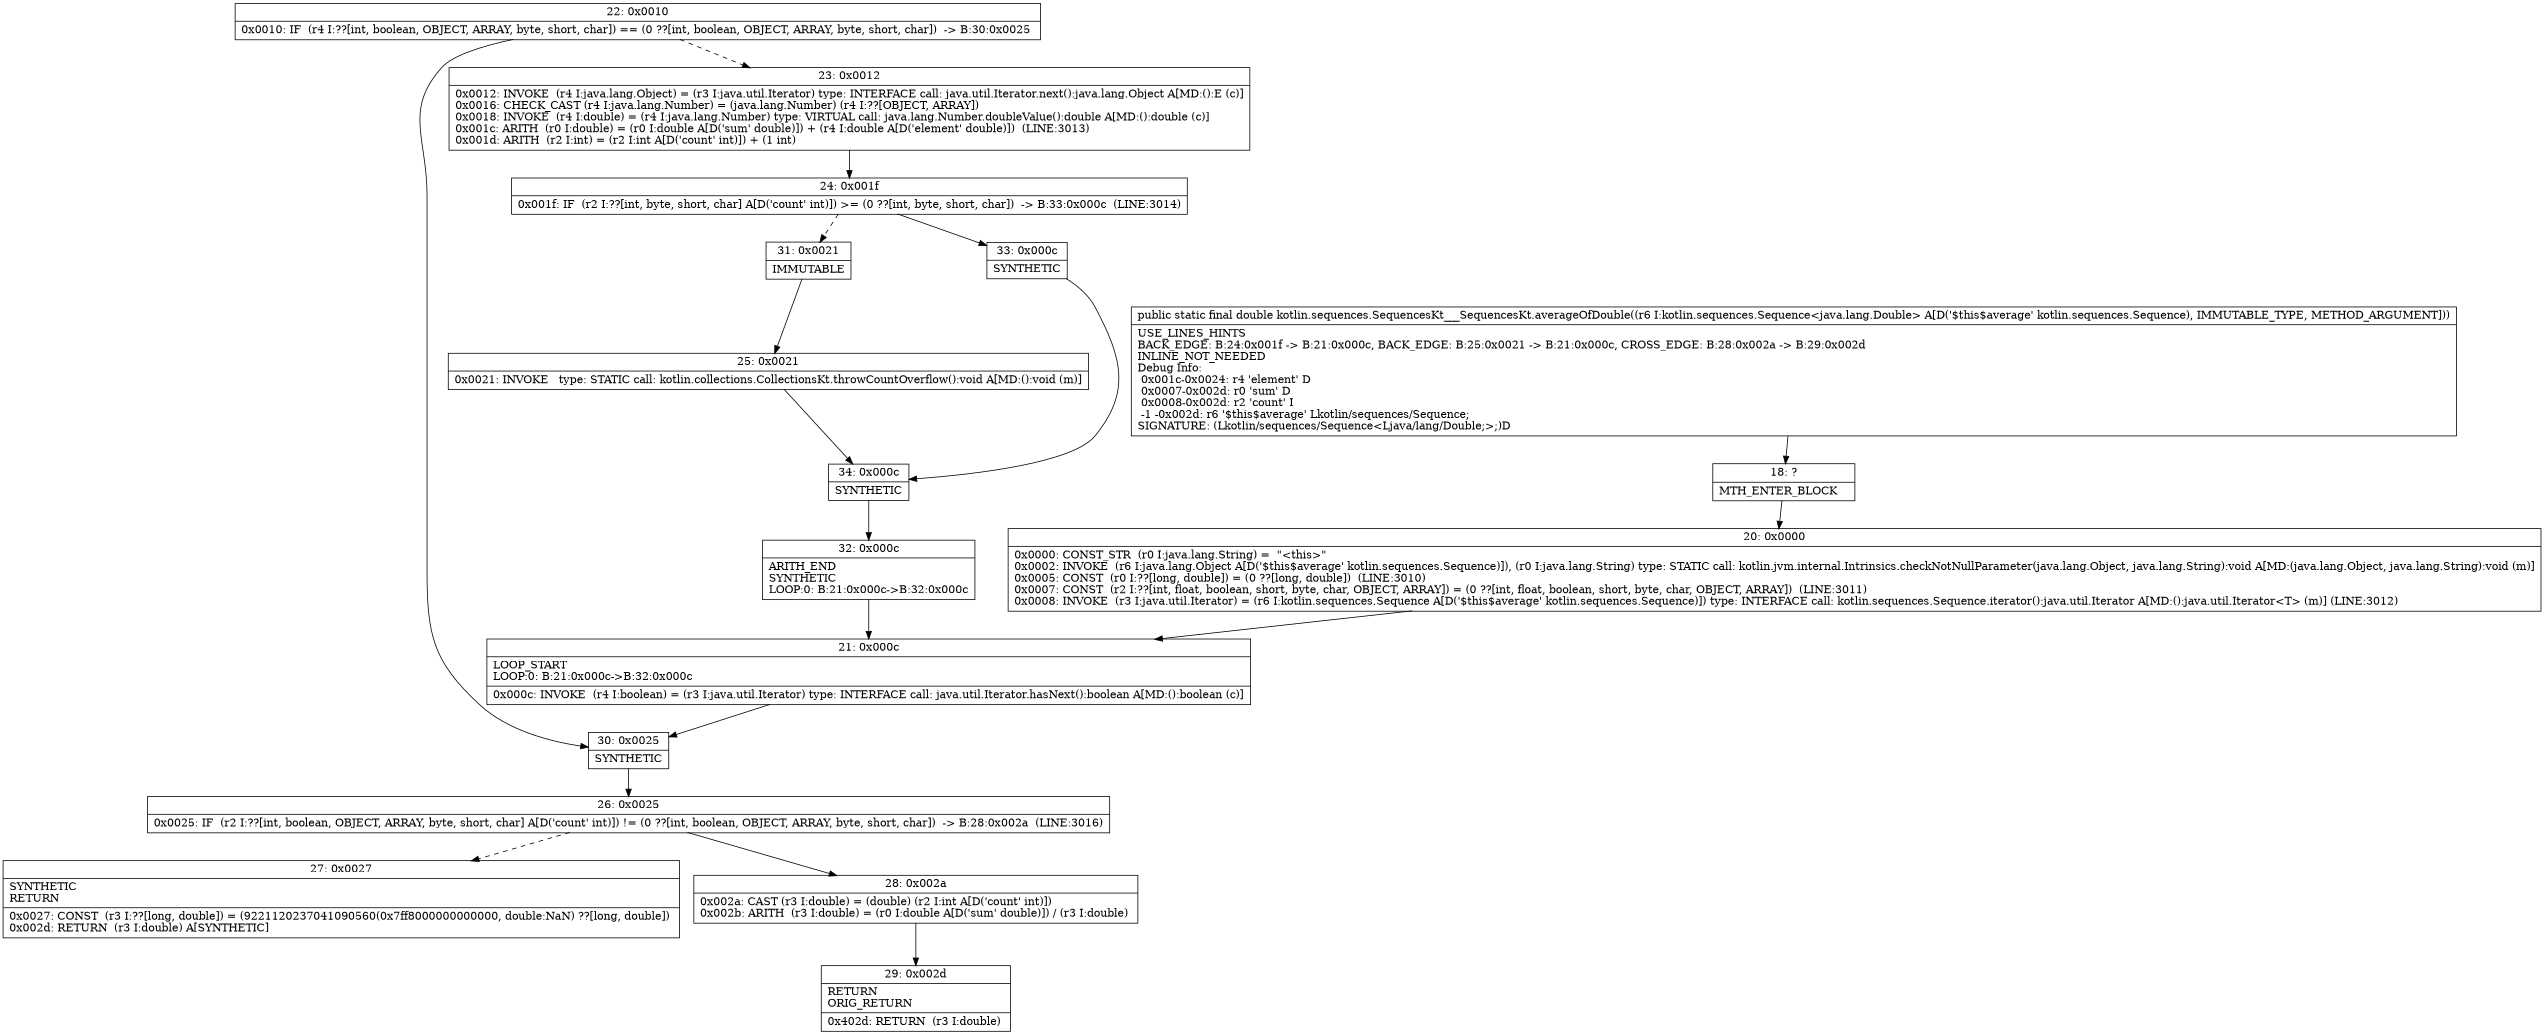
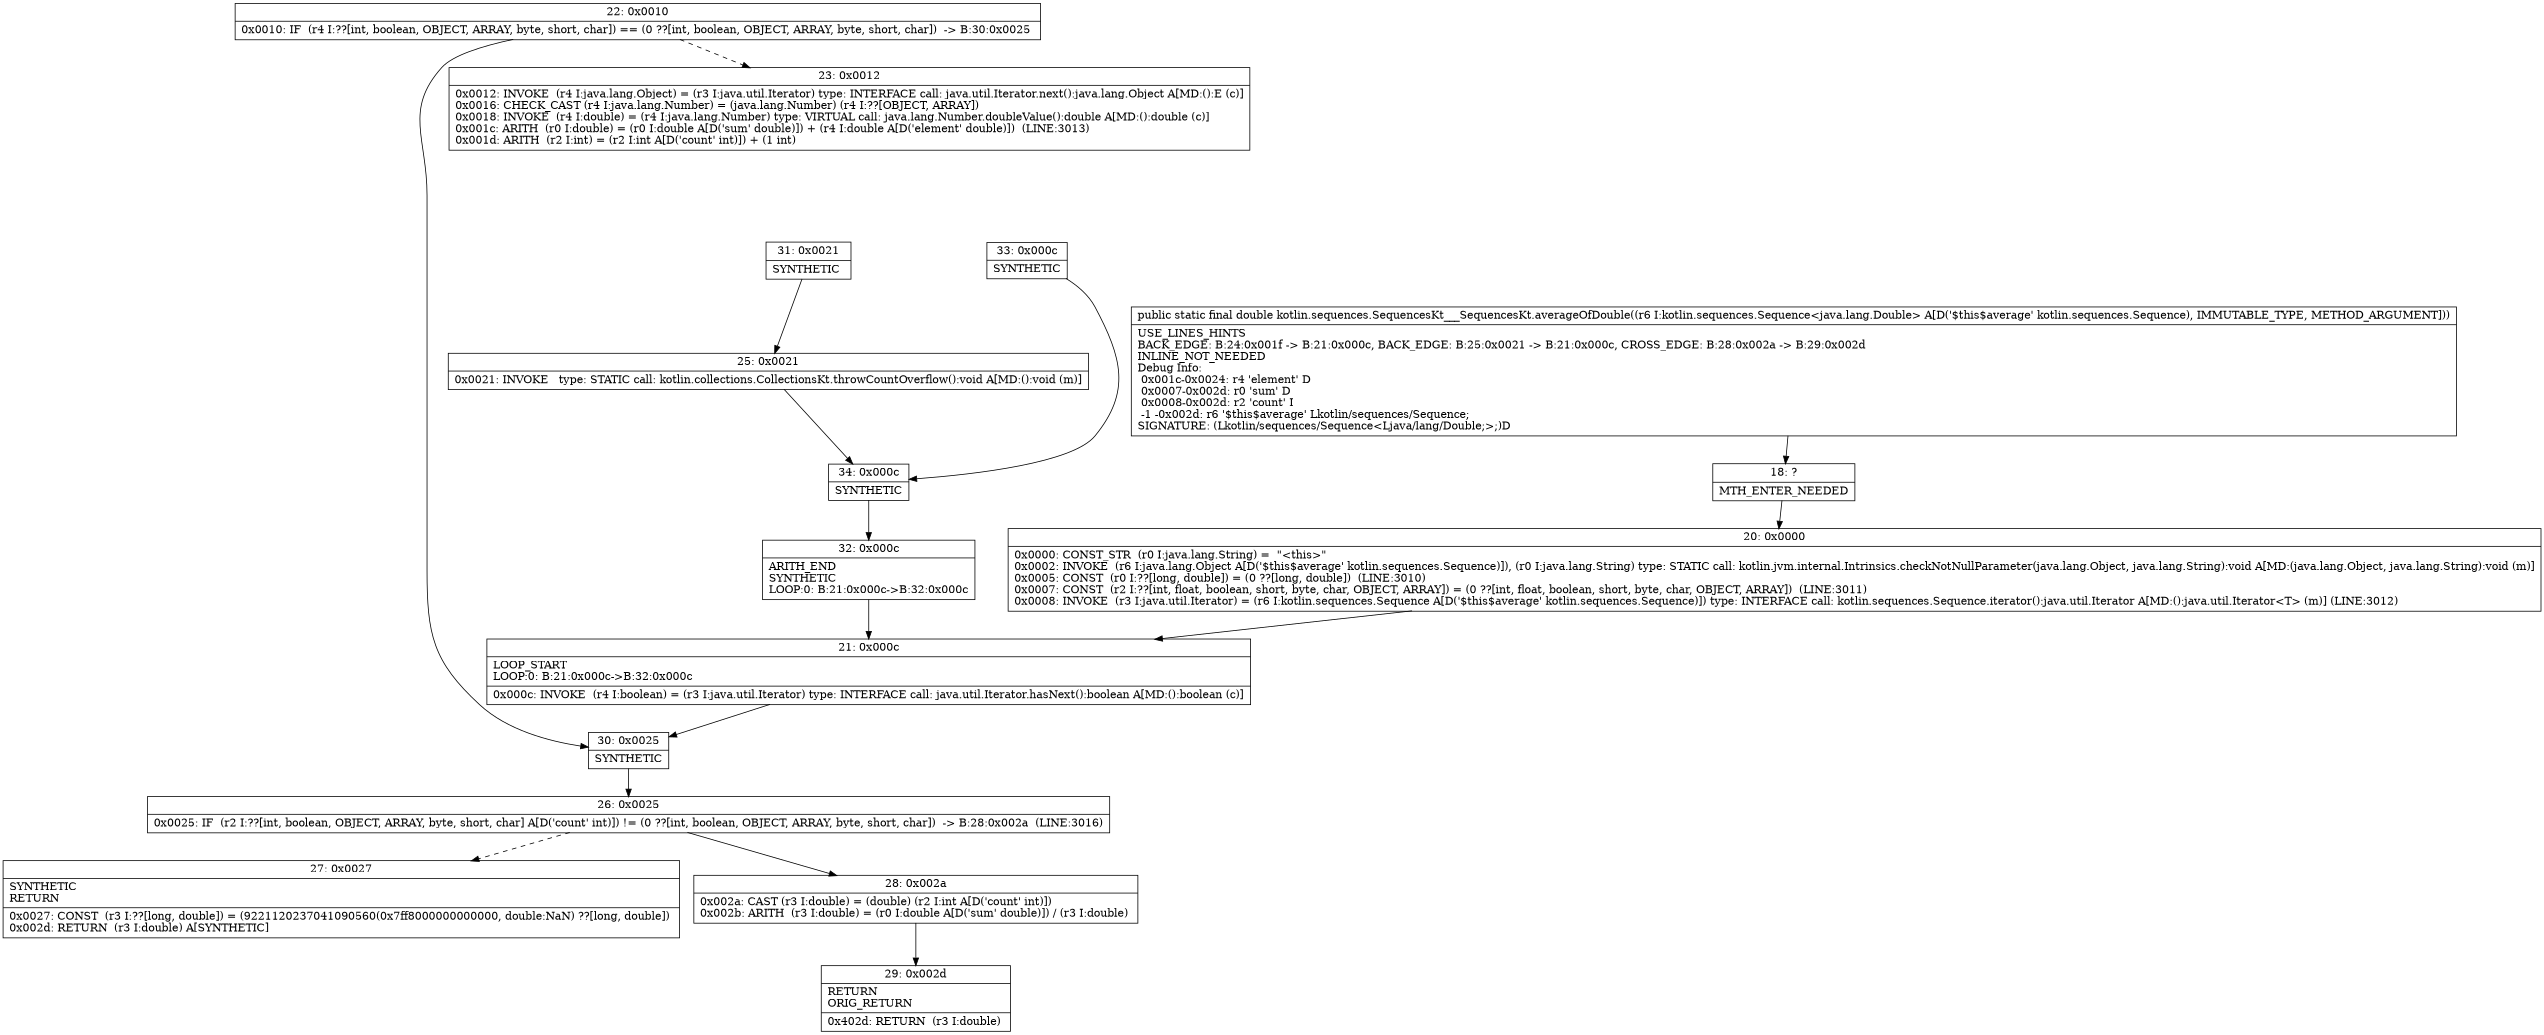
  digraph {
    node [shape=record]
-   n1 [label="{18\:\ ?|MTH_ENTER_BLOCK\l}"]
+   n1 [label="{18\:\ ?|MTH_ENTER_NEEDED\l}"]
    n2 [label="{20\:\ 0x0000|0x0000: CONST_STR  (r0 I:java.lang.String) =  \"\<this\>\" \l0x0002: INVOKE  (r6 I:java.lang.Object A[D('$this$average' kotlin.sequences.Sequence)]), (r0 I:java.lang.String) type: STATIC call: kotlin.jvm.internal.Intrinsics.checkNotNullParameter(java.lang.Object, java.lang.String):void A[MD:(java.lang.Object, java.lang.String):void (m)]\l0x0005: CONST  (r0 I:??[long, double]) = (0 ??[long, double])  (LINE:3010)\l0x0007: CONST  (r2 I:??[int, float, boolean, short, byte, char, OBJECT, ARRAY]) = (0 ??[int, float, boolean, short, byte, char, OBJECT, ARRAY])  (LINE:3011)\l0x0008: INVOKE  (r3 I:java.util.Iterator) = (r6 I:kotlin.sequences.Sequence A[D('$this$average' kotlin.sequences.Sequence)]) type: INTERFACE call: kotlin.sequences.Sequence.iterator():java.util.Iterator A[MD:():java.util.Iterator\<T\> (m)] (LINE:3012)\l}"]
    n3 [label="{21\:\ 0x000c|LOOP_START\lLOOP:0: B:21:0x000c\-\>B:32:0x000c\l|0x000c: INVOKE  (r4 I:boolean) = (r3 I:java.util.Iterator) type: INTERFACE call: java.util.Iterator.hasNext():boolean A[MD:():boolean (c)]\l}"]
    n4 [label="{30\:\ 0x0025|SYNTHETIC\l}"]
    n5 [label="{22\:\ 0x0010|0x0010: IF  (r4 I:??[int, boolean, OBJECT, ARRAY, byte, short, char]) == (0 ??[int, boolean, OBJECT, ARRAY, byte, short, char])  \-\> B:30:0x0025 \l}"]
    n6 [label="{23\:\ 0x0012|0x0012: INVOKE  (r4 I:java.lang.Object) = (r3 I:java.util.Iterator) type: INTERFACE call: java.util.Iterator.next():java.lang.Object A[MD:():E (c)]\l0x0016: CHECK_CAST (r4 I:java.lang.Number) = (java.lang.Number) (r4 I:??[OBJECT, ARRAY]) \l0x0018: INVOKE  (r4 I:double) = (r4 I:java.lang.Number) type: VIRTUAL call: java.lang.Number.doubleValue():double A[MD:():double (c)]\l0x001c: ARITH  (r0 I:double) = (r0 I:double A[D('sum' double)]) + (r4 I:double A[D('element' double)])  (LINE:3013)\l0x001d: ARITH  (r2 I:int) = (r2 I:int A[D('count' int)]) + (1 int) \l}"]
-   n7 [label="{24\:\ 0x001f|0x001f: IF  (r2 I:??[int, byte, short, char] A[D('count' int)]) \>= (0 ??[int, byte, short, char])  \-\> B:33:0x000c  (LINE:3014)\l}"]
    n8 [label="{26\:\ 0x0025|0x0025: IF  (r2 I:??[int, boolean, OBJECT, ARRAY, byte, short, char] A[D('count' int)]) != (0 ??[int, boolean, OBJECT, ARRAY, byte, short, char])  \-\> B:28:0x002a  (LINE:3016)\l}"]
-   n9 [label="{31\:\ 0x0021|IMMUTABLE\l}"]
+   n9 [label="{31\:\ 0x0021|SYNTHETIC\l}"]
    n10 [label="{33\:\ 0x000c|SYNTHETIC\l}"]
    n11 [label="{25\:\ 0x0021|0x0021: INVOKE   type: STATIC call: kotlin.collections.CollectionsKt.throwCountOverflow():void A[MD:():void (m)]\l}"]
    n12 [label="{34\:\ 0x000c|SYNTHETIC\l}"]
    n13 [label="{32\:\ 0x000c|ARITH_END\lSYNTHETIC\lLOOP:0: B:21:0x000c\-\>B:32:0x000c\l}"]
    n14 [label="{27\:\ 0x0027|SYNTHETIC\lRETURN\l|0x0027: CONST  (r3 I:??[long, double]) = (9221120237041090560(0x7ff8000000000000, double:NaN) ??[long, double]) \l0x002d: RETURN  (r3 I:double) A[SYNTHETIC]\l}"]
    n15 [label="{28\:\ 0x002a|0x002a: CAST (r3 I:double) = (double) (r2 I:int A[D('count' int)]) \l0x002b: ARITH  (r3 I:double) = (r0 I:double A[D('sum' double)]) \/ (r3 I:double) \l}"]
    n16 [label="{29\:\ 0x002d|RETURN\lORIG_RETURN\l|0x402d: RETURN  (r3 I:double) \l}"]
    n17 [label="{public static final double kotlin.sequences.SequencesKt___SequencesKt.averageOfDouble((r6 I:kotlin.sequences.Sequence\<java.lang.Double\> A[D('$this$average' kotlin.sequences.Sequence), IMMUTABLE_TYPE, METHOD_ARGUMENT]))  | USE_LINES_HINTS\lBACK_EDGE: B:24:0x001f \-\> B:21:0x000c, BACK_EDGE: B:25:0x0021 \-\> B:21:0x000c, CROSS_EDGE: B:28:0x002a \-\> B:29:0x002d\lINLINE_NOT_NEEDED\lDebug Info:\l  0x001c\-0x0024: r4 'element' D\l  0x0007\-0x002d: r0 'sum' D\l  0x0008\-0x002d: r2 'count' I\l  \-1 \-0x002d: r6 '$this$average' Lkotlin\/sequences\/Sequence;\lSIGNATURE: (Lkotlin\/sequences\/Sequence\<Ljava\/lang\/Double;\>;)D\l}"]
    n1 -> n2
    n2 -> n3
    n3 -> n4
    n4 -> n8
    n5 -> n4
    n5 -> n6 [style=dashed]
-   n6 -> n7
-   n7 -> n9 [style=dashed]
-   n7 -> n10
    n8 -> n14 [style=dashed]
    n8 -> n15
    n9 -> n11
    n10 -> n12
    n11 -> n12
    n12 -> n13
    n13 -> n3
    n15 -> n16
    n17 -> n1
  }
